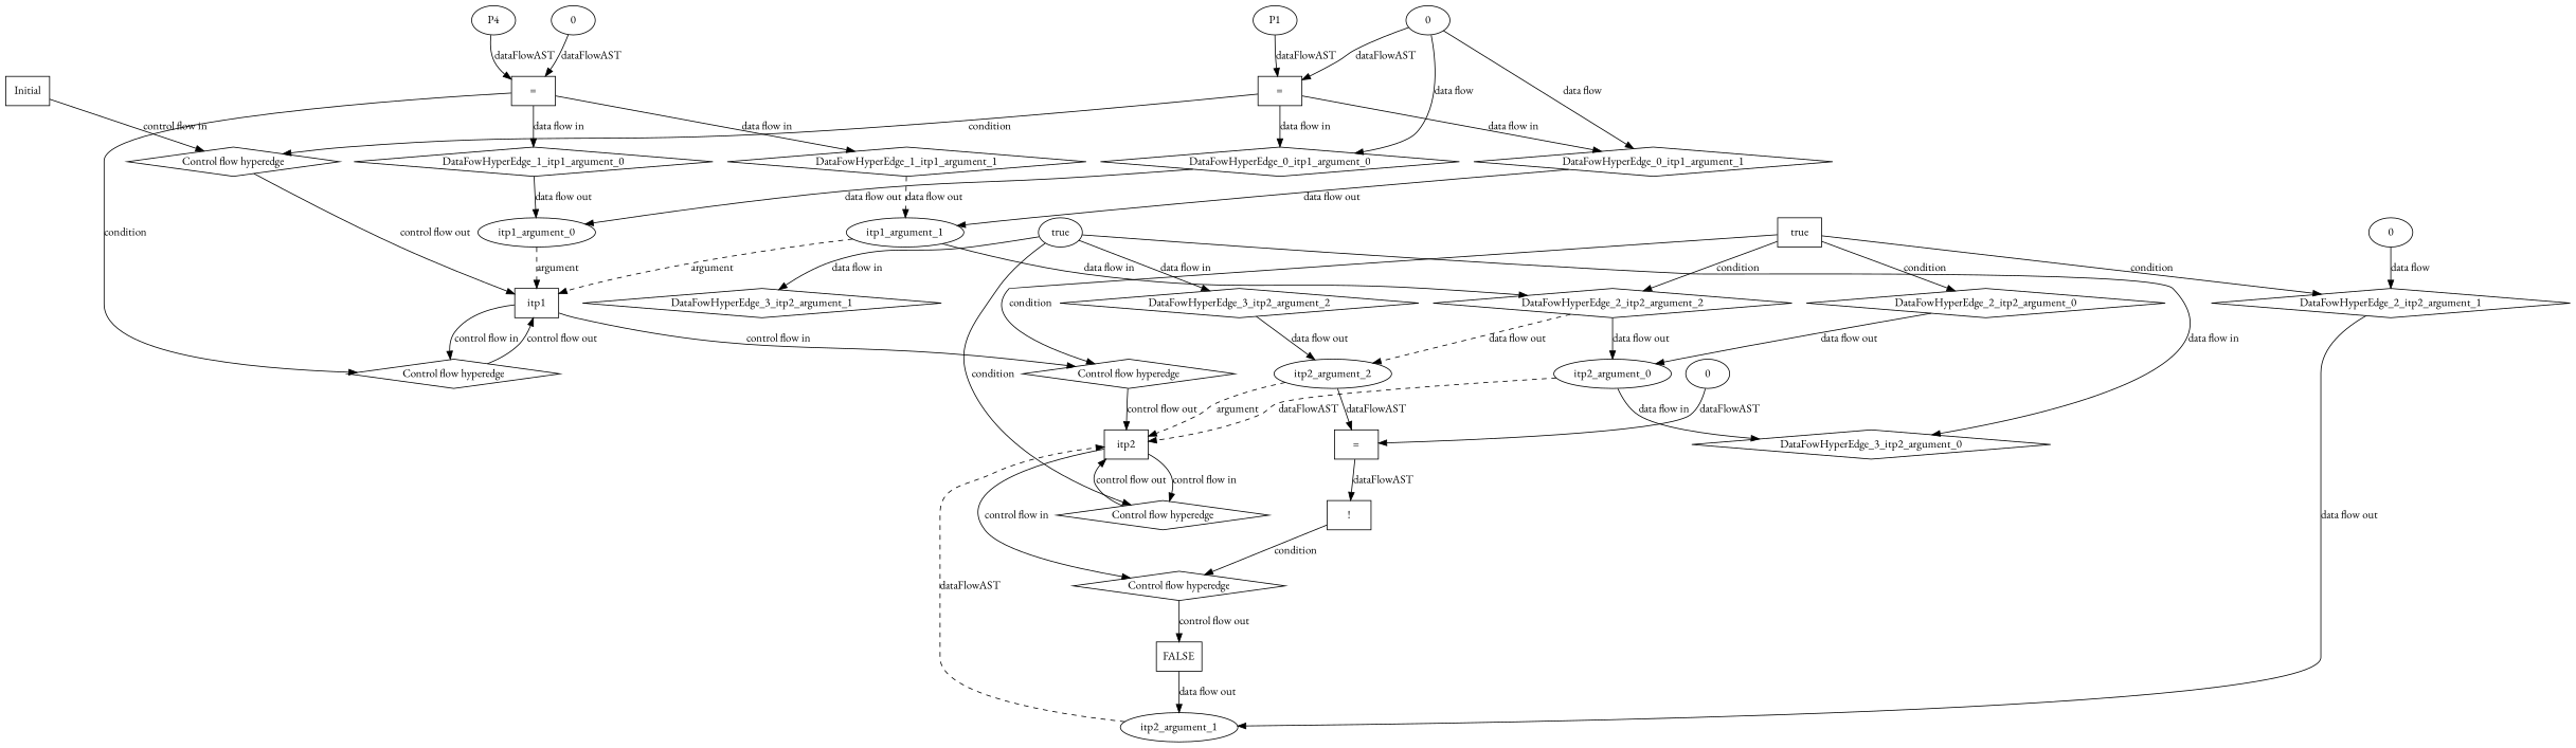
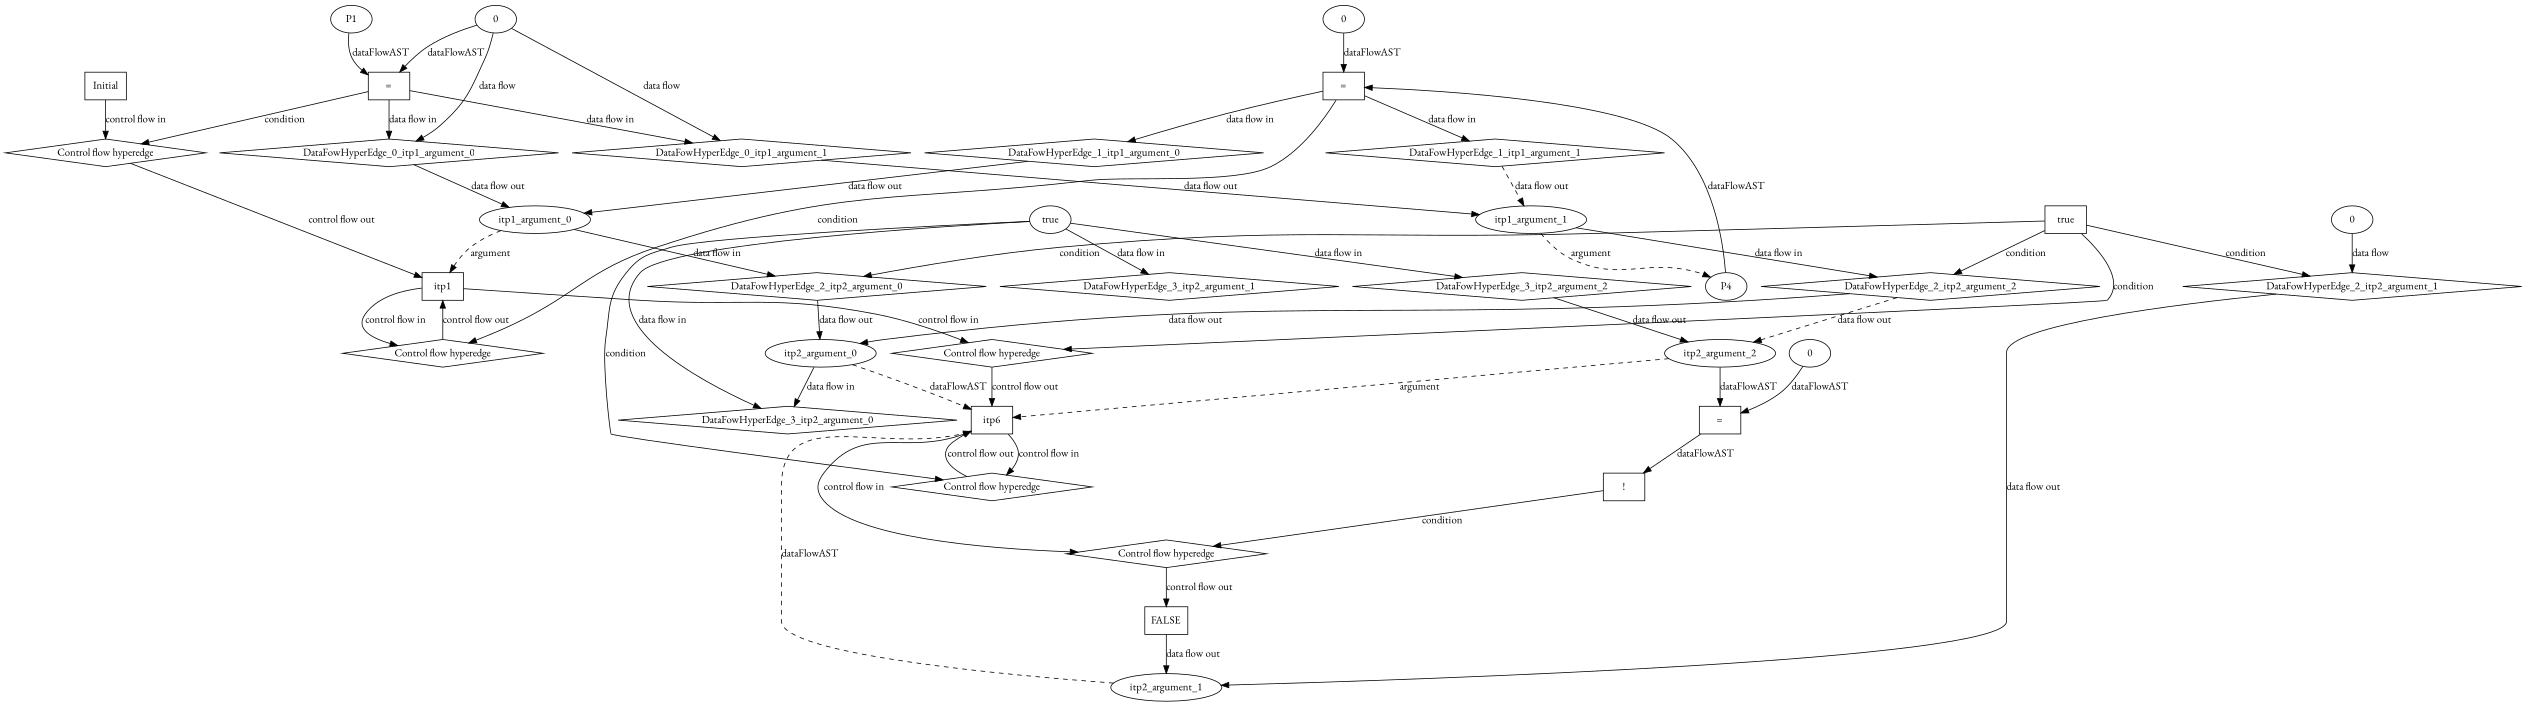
  digraph {
    fontname="EB Garamond"
    node [fontname="EB Garamond" nodeName=argument1 shape=diamond]
    edge [fontname="EB Garamond"]
    n1 [label=itp1 nodeName=itp1 shape=rect]
    n2 [label="Control flow hyperedge" nodeName=ControlFowHyperEdge_1]
    n3 [label="Control flow hyperedge" nodeName=ControlFowHyperEdge_2]
-   n4 [label=itp2 nodeName=itp2 shape=rect]
+   n4 [label=itp6 nodeName=itp2 shape=rect]
    n5 [label="Control flow hyperedge" nodeName=ControlFowHyperEdge_3]
    n6 [label="Control flow hyperedge" nodeName=ControlFowHyperEdge_4]
    n7 [label=FALSE nodeName=FALSE shape=rect]
    n8 [label=itp2_argument_1 shape=oval]
    n9 [label=Initial nodeName=Initial shape=rect]
    n10 [label="Control flow hyperedge" nodeName=ControlFowHyperEdge_0]
    n11 [label=itp1_argument_0 nodeName=argument0 shape=oval]
    n12 [label=DataFowHyperEdge_2_itp2_argument_0 nodeName=DataFowHyperEdge_2_itp2_argument_0]
    n13 [label=itp2_argument_0 nodeName=argument0 shape=oval]
    n14 [label=itp1_argument_1 shape=oval]
    n15 [label=DataFowHyperEdge_2_itp2_argument_2 nodeName=DataFowHyperEdge_2_itp2_argument_2]
    n16 [label=itp2_argument_2 nodeName=argument2 shape=oval]
    n17 [label=DataFowHyperEdge_3_itp2_argument_0 nodeName=DataFowHyperEdge_3_itp2_argument_0]
    n18 [label="=" nodeName=xxxFALSE___itp2_4xxxguard_0_node_1 shape=rect]
    n19 [label="!" nodeName=xxxFALSE___itp2_4xxxguard_0_node_0 shape=rect]
    n20 [label="=" nodeName=xxxitp1___Initial_0xxxguard_0_node_0 shape=rect]
    n21 [label=DataFowHyperEdge_0_itp1_argument_0 nodeName=DataFowHyperEdge_0_itp1_argument_0]
    n22 [label=DataFowHyperEdge_0_itp1_argument_1 nodeName=DataFowHyperEdge_0_itp1_argument_1]
    n23 [label=P1 nodeName=xxxitp1___Initial_0xxxguard_0_node_1 shape=""]
    n24 [label=0 nodeName=xxxitp1___Initial_0xxxdataFlow_0_node_0 shape=""]
    n25 [label="=" nodeName=xxxitp1___itp1_1xxxguard_0_node_0 shape=rect]
    n26 [label=DataFowHyperEdge_1_itp1_argument_0 nodeName=DataFowHyperEdge_1_itp1_argument_0]
    n27 [label=DataFowHyperEdge_1_itp1_argument_1 nodeName=DataFowHyperEdge_1_itp1_argument_1]
    n28 [label=P4 nodeName=xxxitp1___itp1_1xxxguard_0_node_1 shape=""]
    n29 [label=0 nodeName=xxxitp1___itp1_1xxxguard_0_node_2 shape=""]
    n30 [label=true nodeName=true_2 shape=rect]
    n31 [label=DataFowHyperEdge_2_itp2_argument_1 nodeName=DataFowHyperEdge_2_itp2_argument_1]
    n32 [label=0 nodeName=xxxitp2___itp1_2xxxdataFlow_0_node_0 shape=""]
    n33 [label=true nodeName=xxxitp2___itp2_3xxxguard_0_node_0 shape=""]
    n34 [label=DataFowHyperEdge_3_itp2_argument_1 nodeName=DataFowHyperEdge_3_itp2_argument_1]
    n35 [label=DataFowHyperEdge_3_itp2_argument_2 nodeName=DataFowHyperEdge_3_itp2_argument_2]
    n36 [label=0 nodeName=xxxFALSE___itp2_4xxxguard_0_node_3 shape=""]
    n1 -> n2 [label="control flow in"]
    n1 -> n3 [label="control flow in"]
    n2 -> n1 [label="control flow out"]
    n3 -> n4 [label="control flow out"]
    n4 -> n5 [label="control flow in"]
    n4 -> n6 [label="control flow in"]
    n5 -> n4 [label="control flow out"]
    n6 -> n7 [label="control flow out"]
    n7 -> n8 [label="data flow out"]
    n8 -> n4 [label=dataFlowAST style=dashed]
    n9 -> n10 [label="control flow in"]
    n10 -> n1 [label="control flow out"]
    n11 -> n1 [label=argument style=dashed]
+   n11 -> n12 [label="data flow in"]
    n12 -> n13 [label="data flow out"]
    n13 -> n4 [label=dataFlowAST style=dashed]
    n13 -> n17 [label="data flow in"]
-   n14 -> n1 [label=argument style=dashed]
+   n14 -> n28 [label=argument style=dashed]
    n14 -> n15 [label="data flow in"]
    n15 -> n13 [label="data flow out"]
    n15 -> n16 [label="data flow out" style=dashed]
    n16 -> n4 [label=argument style=dashed]
    n16 -> n18 [label=dataFlowAST]
    n18 -> n19 [label=dataFlowAST]
    n19 -> n6 [label=condition]
    n20 -> n10 [label=condition]
    n20 -> n21 [label="data flow in"]
    n20 -> n22 [label="data flow in"]
    n21 -> n11 [label="data flow out"]
    n22 -> n14 [label="data flow out"]
    n23 -> n20 [label=dataFlowAST]
    n24 -> n20 [label=dataFlowAST]
    n24 -> n21 [label="data flow"]
    n24 -> n22 [label="data flow"]
    n25 -> n2 [label=condition]
    n25 -> n26 [label="data flow in"]
    n25 -> n27 [label="data flow in"]
    n26 -> n11 [label="data flow out"]
    n27 -> n14 [label="data flow out" style=dashed]
    n28 -> n25 [label=dataFlowAST]
    n29 -> n25 [label=dataFlowAST]
    n30 -> n3 [label=condition]
    n30 -> n12 [label=condition]
    n30 -> n15 [label=condition]
    n30 -> n31 [label=condition]
    n31 -> n8 [label="data flow out"]
    n32 -> n31 [label="data flow"]
    n33 -> n5 [label=condition]
    n33 -> n17 [label="data flow in"]
    n33 -> n34 [label="data flow in"]
    n33 -> n35 [label="data flow in"]
    n35 -> n16 [label="data flow out"]
    n36 -> n18 [label=dataFlowAST]
  }
